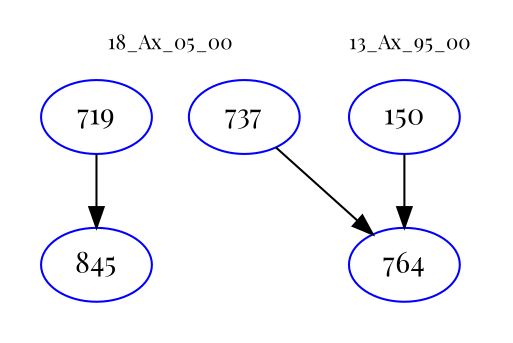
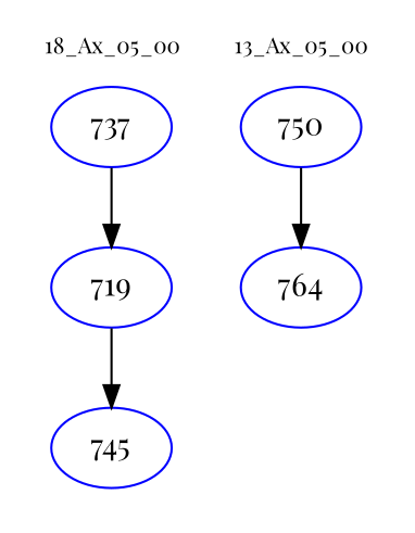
  digraph {
    fontname="Playfair Display"
    node [color=blue fontname="Playfair Display"]
    edge [color=black fontname="Playfair Display"]
    n1 [label=737]
    n2 [label=719]
-   n3 [label=845]
-   n4 [label=150]
+   n3 [label=745]
+   n4 [label=750]
    n5 [label=764]
    subgraph cluster_1 {
      color=white
      fontsize=10
      label="18_Ax_05_00"
      n1
      n2
      n3
    }
    subgraph cluster_2 {
      color=white
      fontsize=10
-     label="13_Ax_95_00"
+     label="13_Ax_05_00"
      n4
      n5
    }
-   n1 -> n5
+   n1 -> n2
    n2 -> n3
    n4 -> n5
  }
